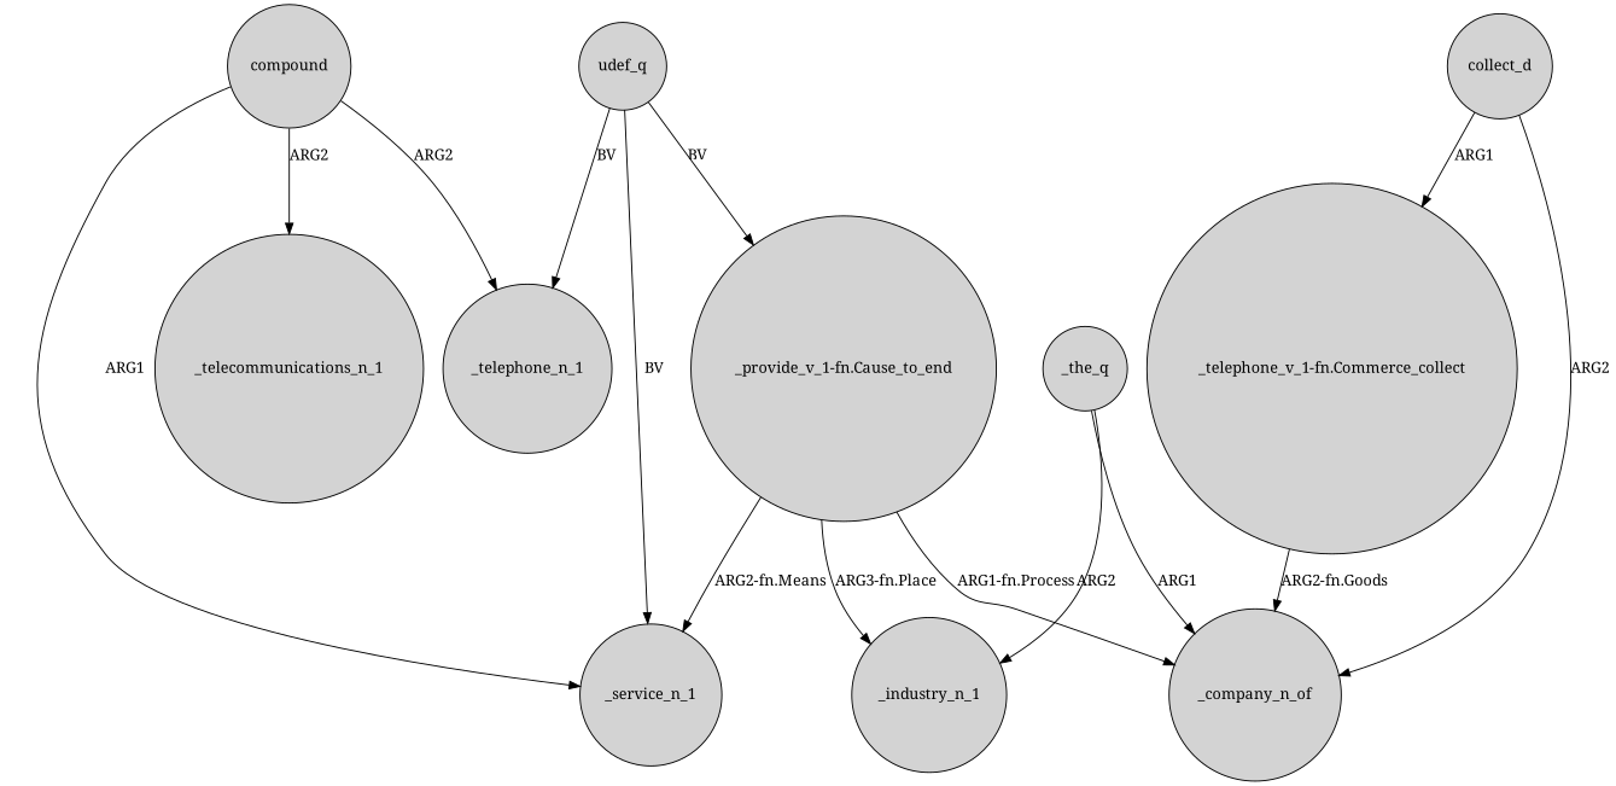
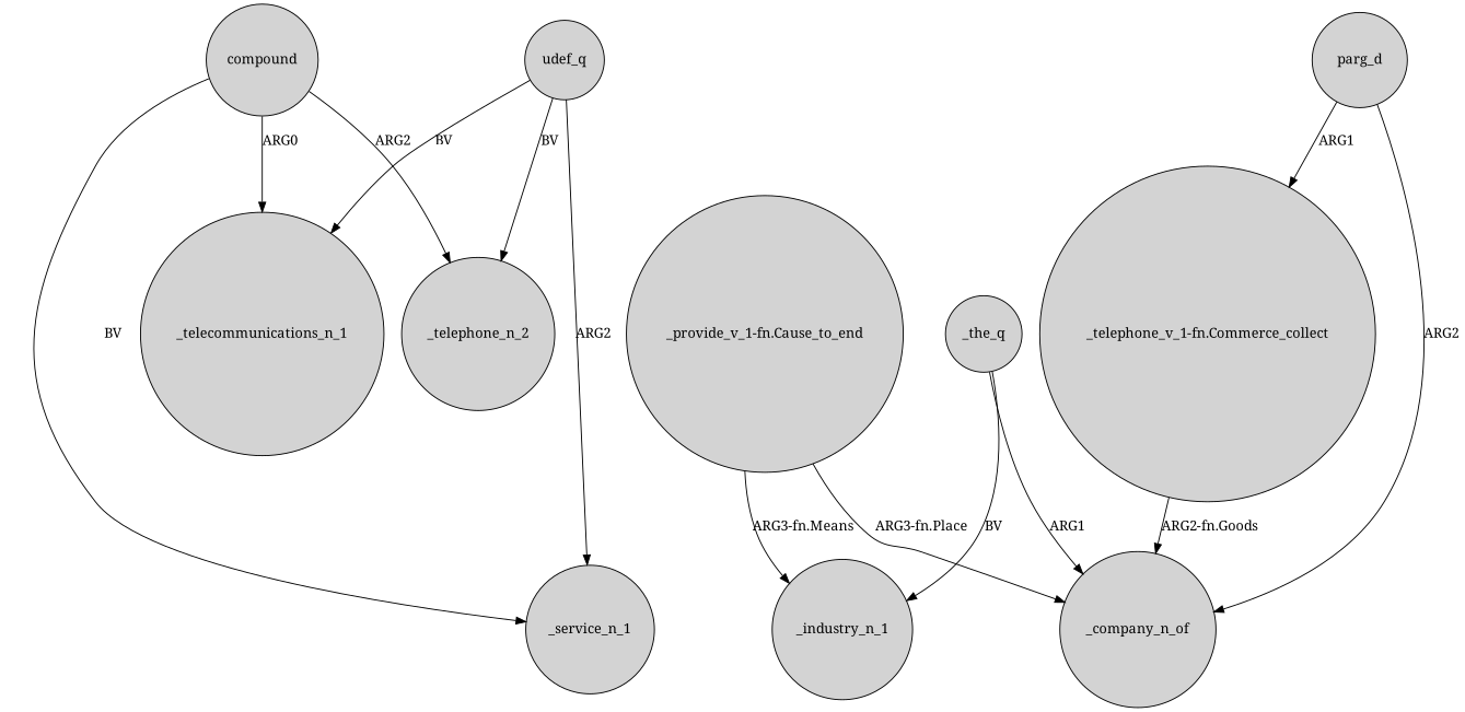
  digraph {
    fontname="Noto Serif"
    node [fontname="Noto Serif" shape=circle style=filled]
    edge [fontname="Noto Serif"]
    compound
-   _telephone_n_1
+   _telephone_n_1 [label=_telephone_n_2]
    _service_n_1
    _telecommunications_n_1
    "_provide_v_1-fn.Cause_to_end"
    _industry_n_1
    _company_n_of
    udef_q
-   parg_d [label=collect_d]
+   parg_d
    n10 [label="_telephone_v_1-fn.Commerce_collect"]
    _the_q
    compound -> _telephone_n_1 [label=ARG2]
-   compound -> _service_n_1 [label=ARG1]
-   compound -> _telecommunications_n_1 [label=ARG2]
-   "_provide_v_1-fn.Cause_to_end" -> _service_n_1 [label="ARG2-fn.Means"]
-   "_provide_v_1-fn.Cause_to_end" -> _industry_n_1 [label="ARG3-fn.Place"]
-   "_provide_v_1-fn.Cause_to_end" -> _company_n_of [label="ARG1-fn.Process"]
+   compound -> _service_n_1 [label=BV]
+   compound -> _telecommunications_n_1 [label=ARG0]
+   "_provide_v_1-fn.Cause_to_end" -> _industry_n_1 [label="ARG3-fn.Means"]
+   "_provide_v_1-fn.Cause_to_end" -> _company_n_of [label="ARG3-fn.Place"]
    udef_q -> _telephone_n_1 [label=BV]
-   udef_q -> _service_n_1 [label=BV]
-   udef_q -> "_provide_v_1-fn.Cause_to_end" [label=BV]
+   udef_q -> _service_n_1 [label=ARG2]
+   udef_q -> _telecommunications_n_1 [label=BV]
    parg_d -> _company_n_of [label=ARG2]
    parg_d -> n10 [label=ARG1]
    n10 -> _company_n_of [label="ARG2-fn.Goods"]
-   _the_q -> _industry_n_1 [label=ARG2]
+   _the_q -> _industry_n_1 [label=BV]
    _the_q -> _company_n_of [label=ARG1]
  }
